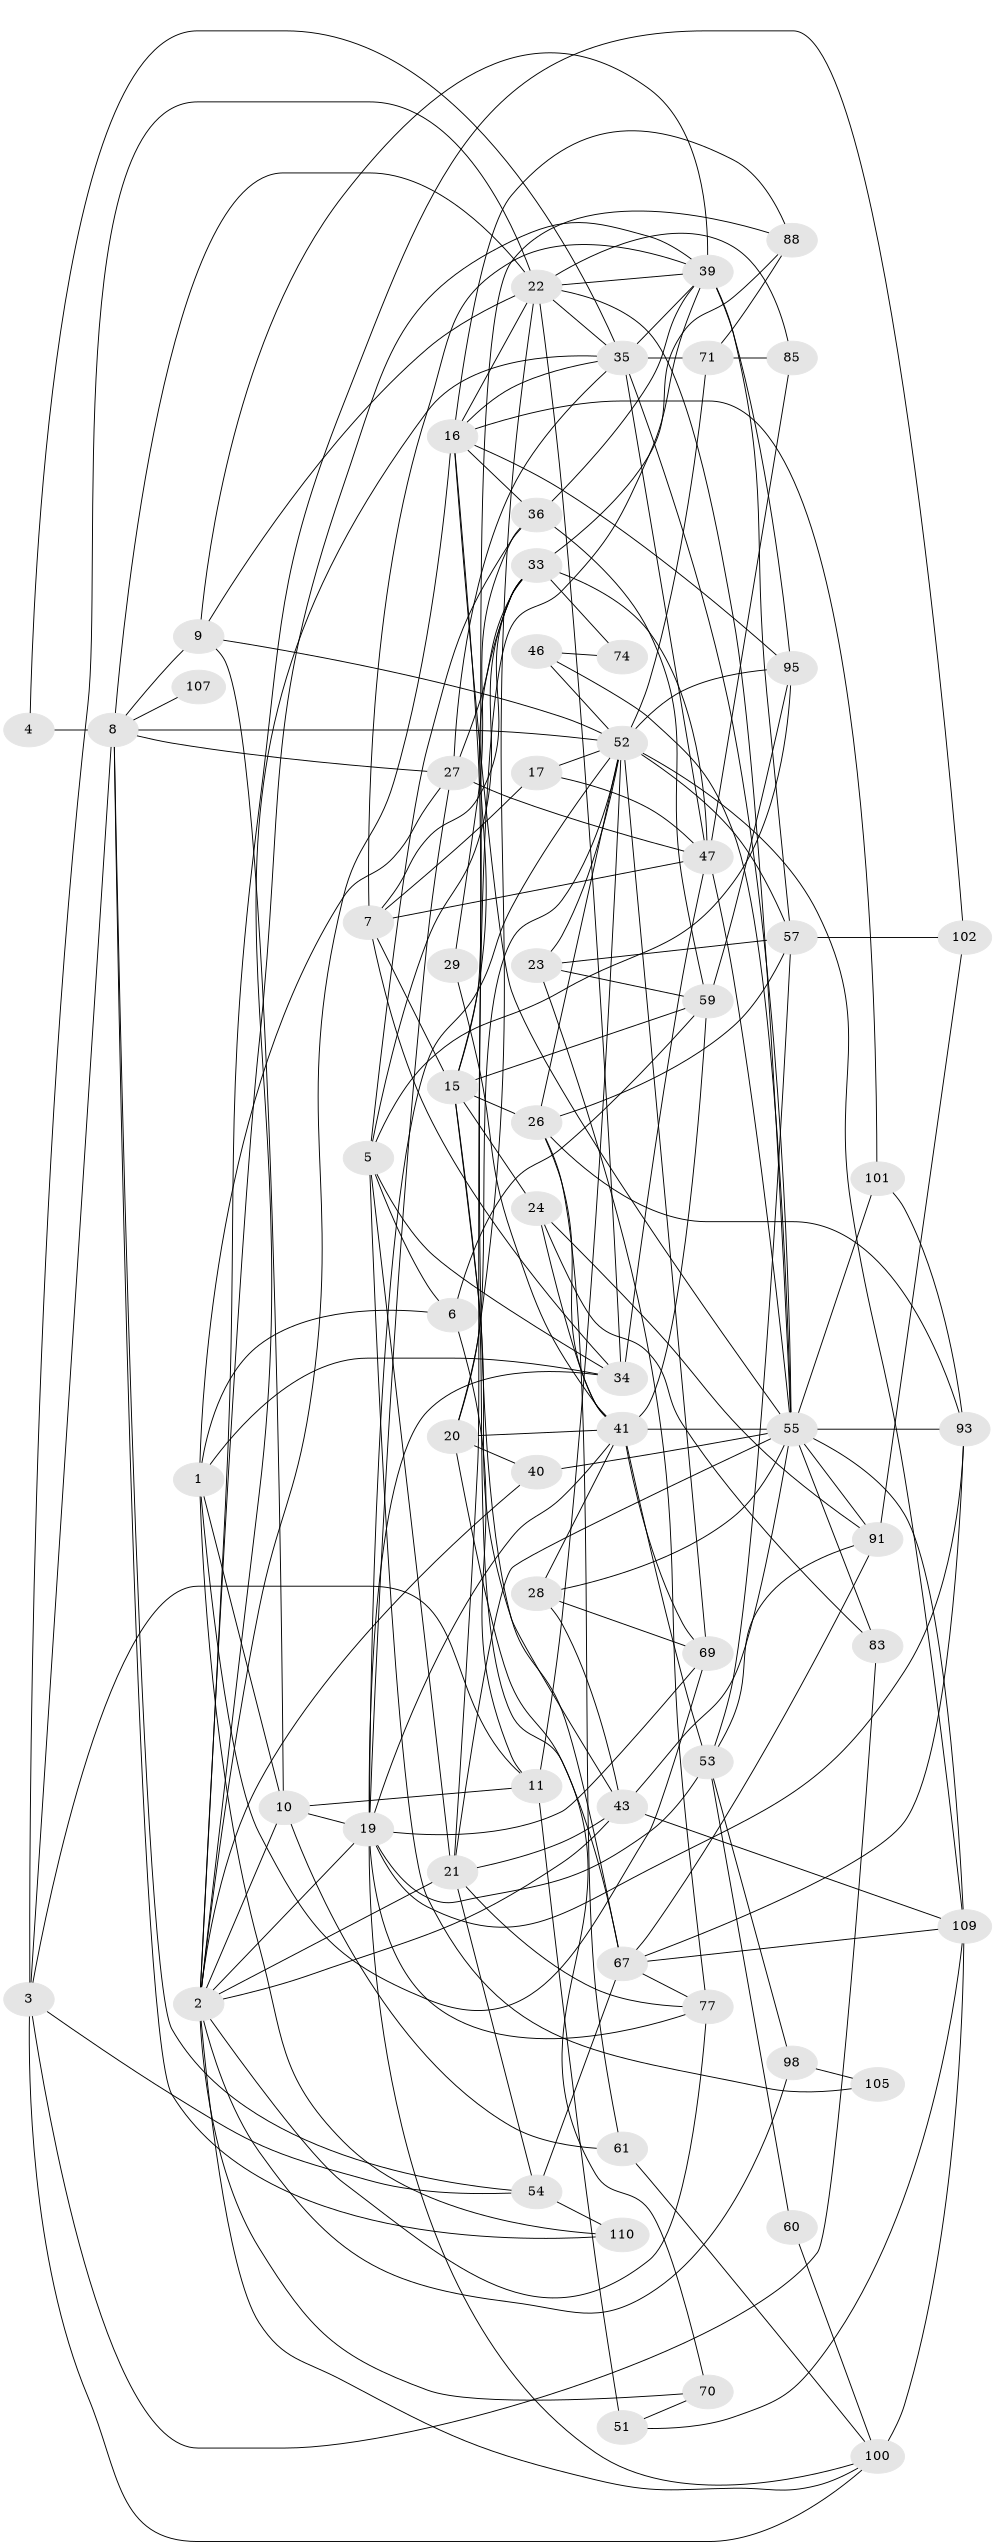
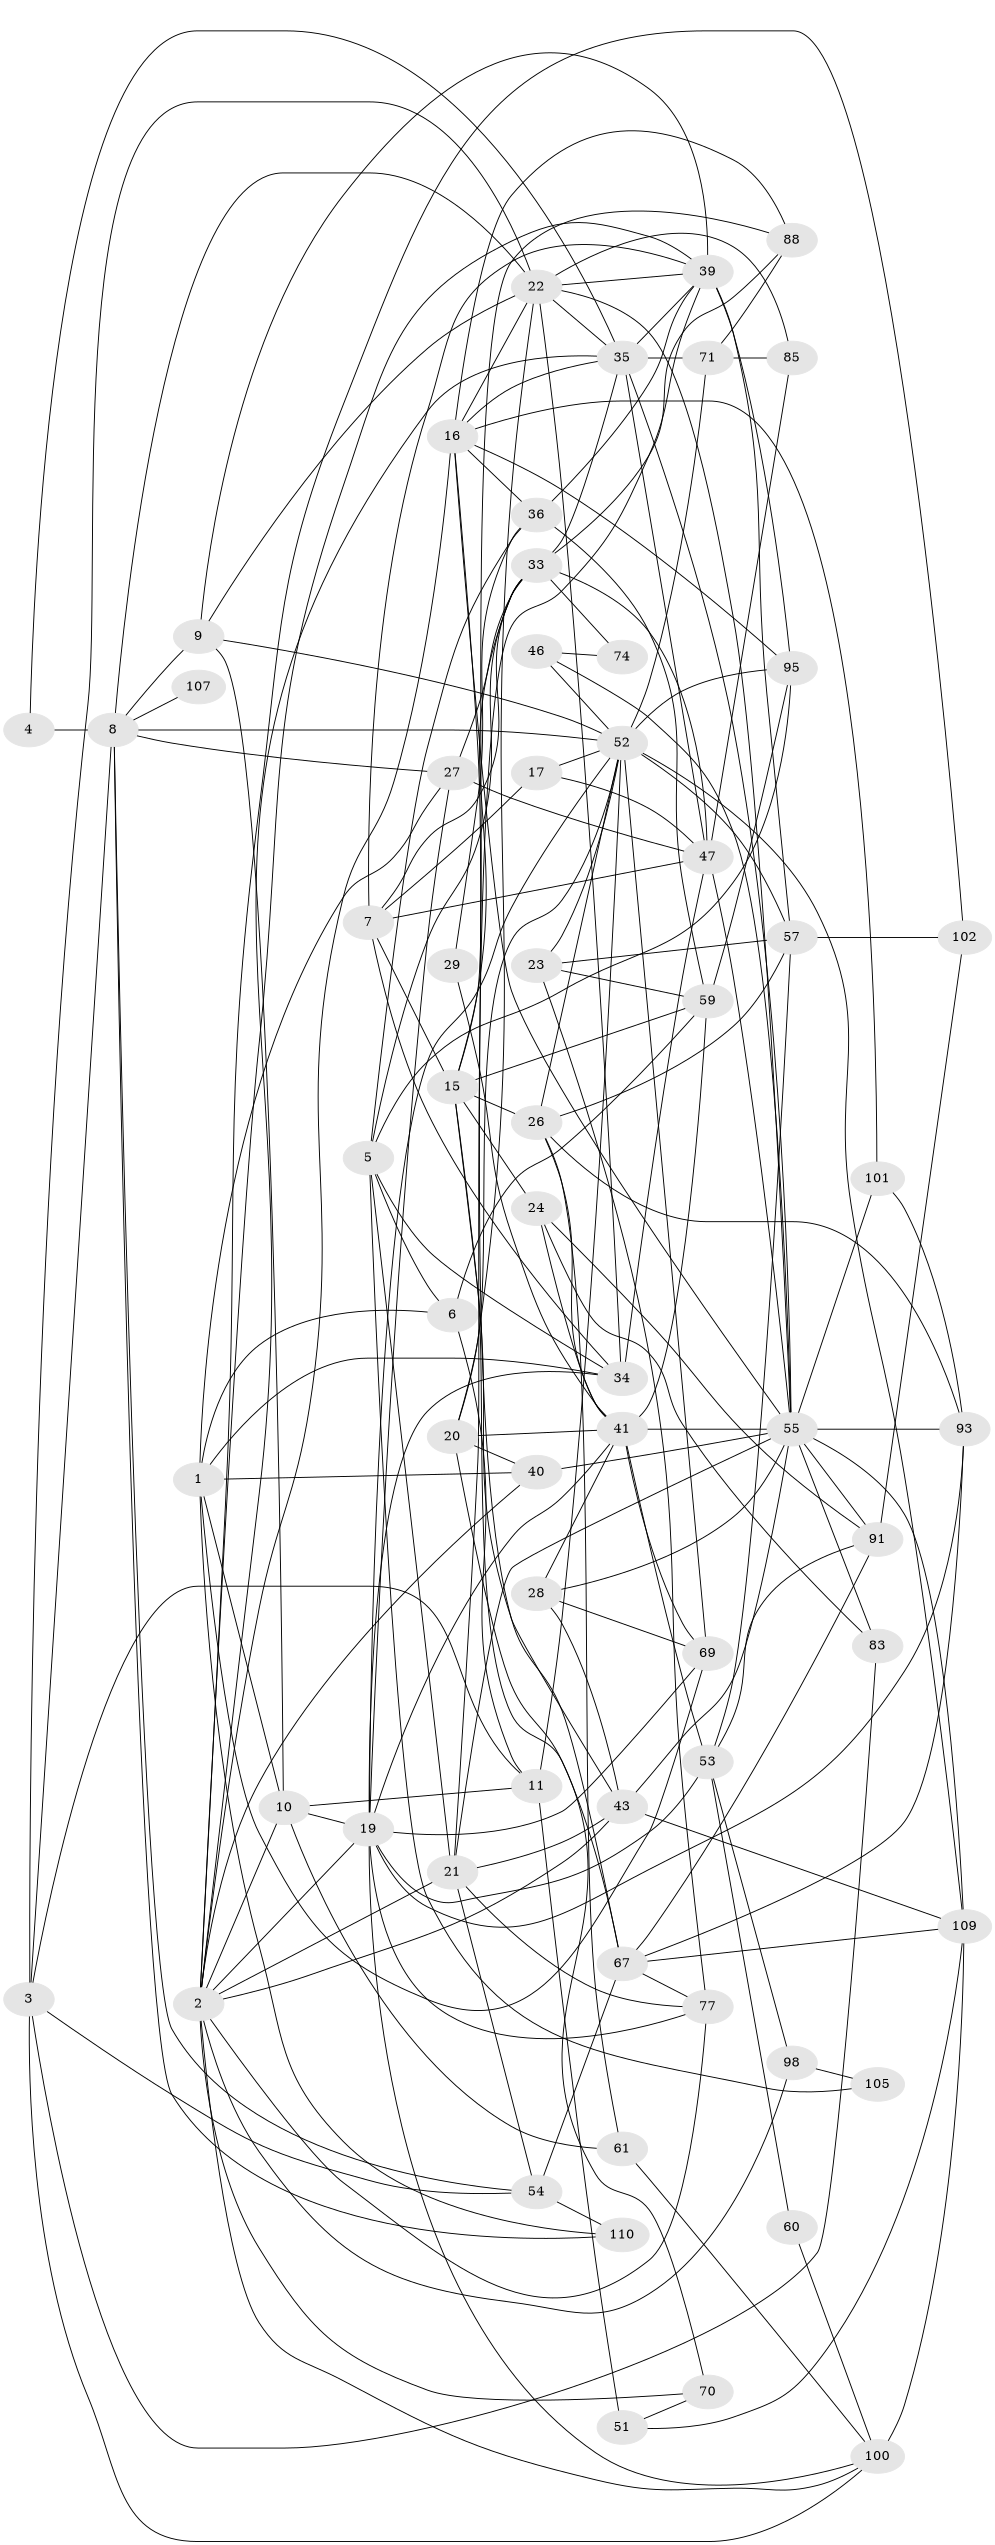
  graph {
    rankdir=LR
    node [color=gray90 style=filled]
    1 [super="+25+72"]
    6 [super="+31"]
    10 [super="+121"]
    27 [super="+66"]
    34 [super="+38"]
    40
    69
    110
    11 [super="+13"]
    59
    19 [super="+48+87"]
    61
    35 [super="+84"]
    33 [super="+50"]
    47 [super="+68"]
    55 [super="+80"]
    2 [super="+82+18"]
    16 [super="+75"]
    21 [super="+119"]
    39 [super="+42"]
    43 [super="+97"]
    70
    n23 [label=77 super="+76"]
    98
    100 [super="+114"]
    102
    22 [super="+58+108+44"]
    36 [super="+123"]
    95 [super="+99"]
    n30 [label=88 super="+92"]
    67 [super="+78"]
    101
    52 [super="+120+117"]
    41 [super="+86"]
    53 [super="+125"]
    93
    54 [super="+116"]
    71
    57 [super="+106"]
    109
    105
    3 [super="+62"]
    8 [super="+32"]
    83
    9 [super="+63+12"]
    107
    51
    85
    4
    5 [super="+56+111"]
    74
    7 [super="+30+14"]
    15 [super="+45"]
    17
    24 [super="+79"]
    26 [super="+64"]
    91
    60
    20 [super="+65"]
    23
    28
    29
    46
    1 -- 6
    1 -- 10
    1 -- 27
    1 -- 34
+   1 -- 40
    1 -- 69
    1 -- 110
    6 -- 11
    6 -- 59
    10 -- 11
    10 -- 19
    10 -- 61
-   27 -- 35
+   33 -- 35
    27 -- 33
    27 -- 47
    34 -- 47
    40 -- 55
    11 -- 52
    11 -- 51
    59 -- 95
    19 -- 27
    19 -- 34 [weight=2]
    19 -- 69
    19 -- n23
    19 -- 100
    19 -- 52
    19 -- 41
    19 -- 53
    19 -- 93
    61 -- 100
    35 -- 47
    35 -- 55
    35 -- 39
    35 -- 71
    33 -- 47
    33 -- n30
    33 -- 74
    47 -- 55
    47 -- 85
    55 -- 101
    55 -- 93
    55 -- 109
    55 -- 83
    55 -- 91
    2 -- 10
    2 -- 40
    2 -- 19
    2 -- 35
    2 -- 16
    2 -- 21
    2 -- 39
    2 -- 43
    2 -- 70
    2 -- n23
    2 -- 98
    2 -- 100
    2 -- 102
    16 -- 35
    16 -- 55
    16 -- 22
    16 -- 36
    16 -- 95
    16 -- n30
    16 -- 67
    16 -- 101
    21 -- 55
    21 -- 39
    21 -- 43
    21 -- n23
    21 -- 54
    39 -- 95
    39 -- 57
    43 -- 55
    43 -- 109
    98 -- 105
    100 -- 109
    22 -- 34
    22 -- 35
    22 -- 55 [weight=2]
    22 -- 39
    22 -- 85
    36 -- 59
    36 -- 39
    67 -- n23
    67 -- 93
    67 -- 109
    67 -- 91
    101 -- 93
    52 -- 69
    52 -- 95
    52 -- 71
    52 -- 57
    52 -- 109
    41 -- 69
    41 -- 59
    41 -- 55
    41 -- 53
    53 -- 98
    53 -- 57
    53 -- 91
    53 -- 60
    54 -- 110
    54 -- 67
    71 -- n30
    71 -- 85
    57 -- 102
    3 -- 11
    3 -- 100
    3 -- 22
    3 -- 54
    3 -- 8
    3 -- 83
    8 -- 27
    8 -- 110
    8 -- 22
    8 -- 52 [weight=2]
    8 -- 54
    8 -- 9
    8 -- 107
    9 -- 10
    9 -- 39
    9 -- 22
    9 -- 52
    51 -- 70
    51 -- 109
    4 -- 35
    4 -- 8 [weight=2]
    5 -- 6
    5 -- 34
    5 -- 33
    5 -- 21
    5 -- 36 [weight=2]
    5 -- 95
    5 -- 105
    7 -- 34
    7 -- 33
    7 -- 47
    7 -- 39
    7 -- 15
    7 -- 17
    15 -- 59
    15 -- 33 [weight=2]
    15 -- 43
    15 -- 70
    15 -- n30
    15 -- 24
    15 -- 26
    17 -- 47
    17 -- 52
    24 -- 41
    24 -- 83
    24 -- 91
    26 -- 61
    26 -- 52
    26 -- 41
    26 -- 93
    26 -- 57
    91 -- 102
    60 -- 100
    20 -- 40
    20 -- 22
    20 -- 67
    20 -- 52
    20 -- 41
    23 -- 59
    23 -- n23
    23 -- 52
    23 -- 57
    28 -- 69
    28 -- 55
    28 -- 43
    28 -- 41
    29 -- 36
    29 -- 41
    46 -- 55
    46 -- 52
    46 -- 74
  }
